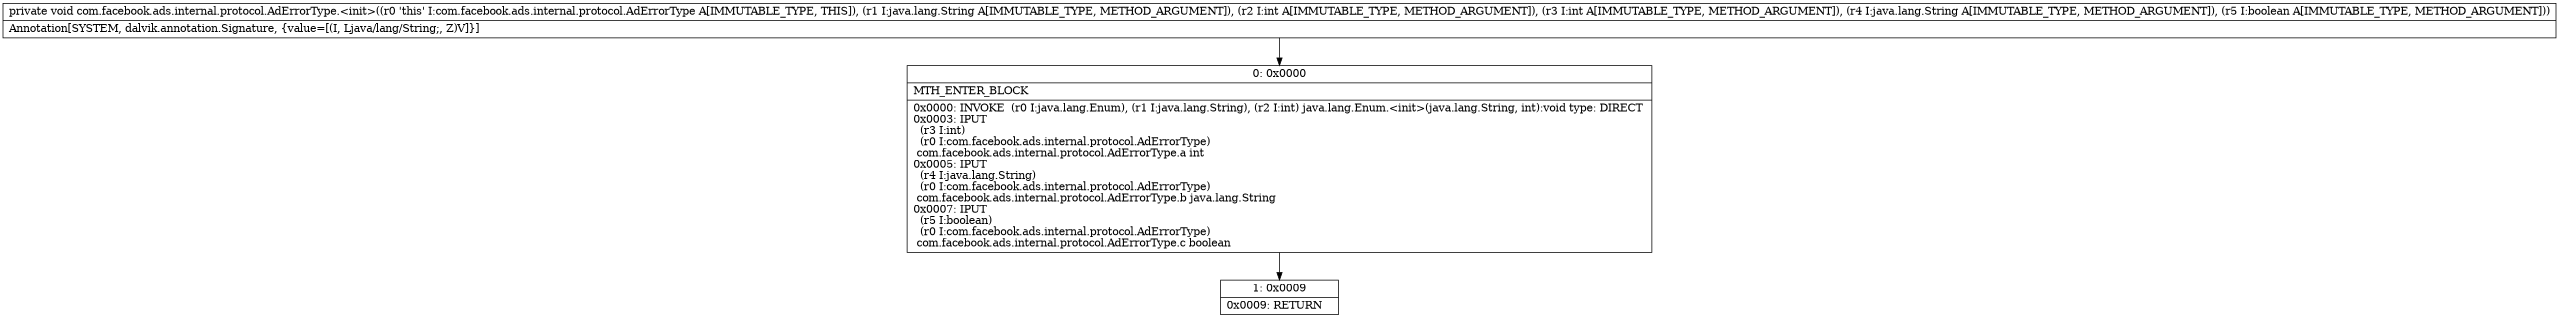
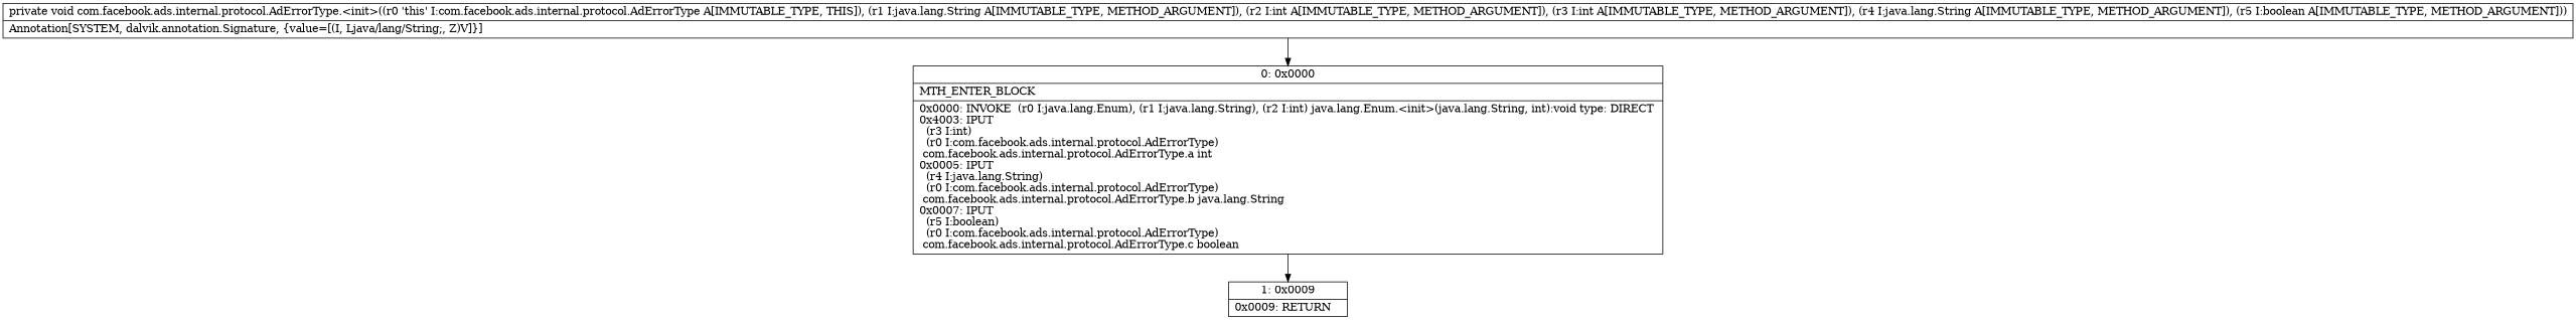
  digraph {
    node [shape=record]
-   n1 [label="{0\:\ 0x0000|MTH_ENTER_BLOCK\l|0x0000: INVOKE  (r0 I:java.lang.Enum), (r1 I:java.lang.String), (r2 I:int) java.lang.Enum.\<init\>(java.lang.String, int):void type: DIRECT \l0x0003: IPUT  \l  (r3 I:int)\l  (r0 I:com.facebook.ads.internal.protocol.AdErrorType)\l com.facebook.ads.internal.protocol.AdErrorType.a int \l0x0005: IPUT  \l  (r4 I:java.lang.String)\l  (r0 I:com.facebook.ads.internal.protocol.AdErrorType)\l com.facebook.ads.internal.protocol.AdErrorType.b java.lang.String \l0x0007: IPUT  \l  (r5 I:boolean)\l  (r0 I:com.facebook.ads.internal.protocol.AdErrorType)\l com.facebook.ads.internal.protocol.AdErrorType.c boolean \l}"]
+   n1 [label="{0\:\ 0x0000|MTH_ENTER_BLOCK\l|0x0000: INVOKE  (r0 I:java.lang.Enum), (r1 I:java.lang.String), (r2 I:int) java.lang.Enum.\<init\>(java.lang.String, int):void type: DIRECT \l0x4003: IPUT  \l  (r3 I:int)\l  (r0 I:com.facebook.ads.internal.protocol.AdErrorType)\l com.facebook.ads.internal.protocol.AdErrorType.a int \l0x0005: IPUT  \l  (r4 I:java.lang.String)\l  (r0 I:com.facebook.ads.internal.protocol.AdErrorType)\l com.facebook.ads.internal.protocol.AdErrorType.b java.lang.String \l0x0007: IPUT  \l  (r5 I:boolean)\l  (r0 I:com.facebook.ads.internal.protocol.AdErrorType)\l com.facebook.ads.internal.protocol.AdErrorType.c boolean \l}"]
    n2 [label="{1\:\ 0x0009|0x0009: RETURN   \l}"]
    n3 [label="{private void com.facebook.ads.internal.protocol.AdErrorType.\<init\>((r0 'this' I:com.facebook.ads.internal.protocol.AdErrorType A[IMMUTABLE_TYPE, THIS]), (r1 I:java.lang.String A[IMMUTABLE_TYPE, METHOD_ARGUMENT]), (r2 I:int A[IMMUTABLE_TYPE, METHOD_ARGUMENT]), (r3 I:int A[IMMUTABLE_TYPE, METHOD_ARGUMENT]), (r4 I:java.lang.String A[IMMUTABLE_TYPE, METHOD_ARGUMENT]), (r5 I:boolean A[IMMUTABLE_TYPE, METHOD_ARGUMENT]))  | Annotation[SYSTEM, dalvik.annotation.Signature, \{value=[(I, Ljava\/lang\/String;, Z)V]\}]\l}"]
    n1 -> n2
    n3 -> n1
  }
